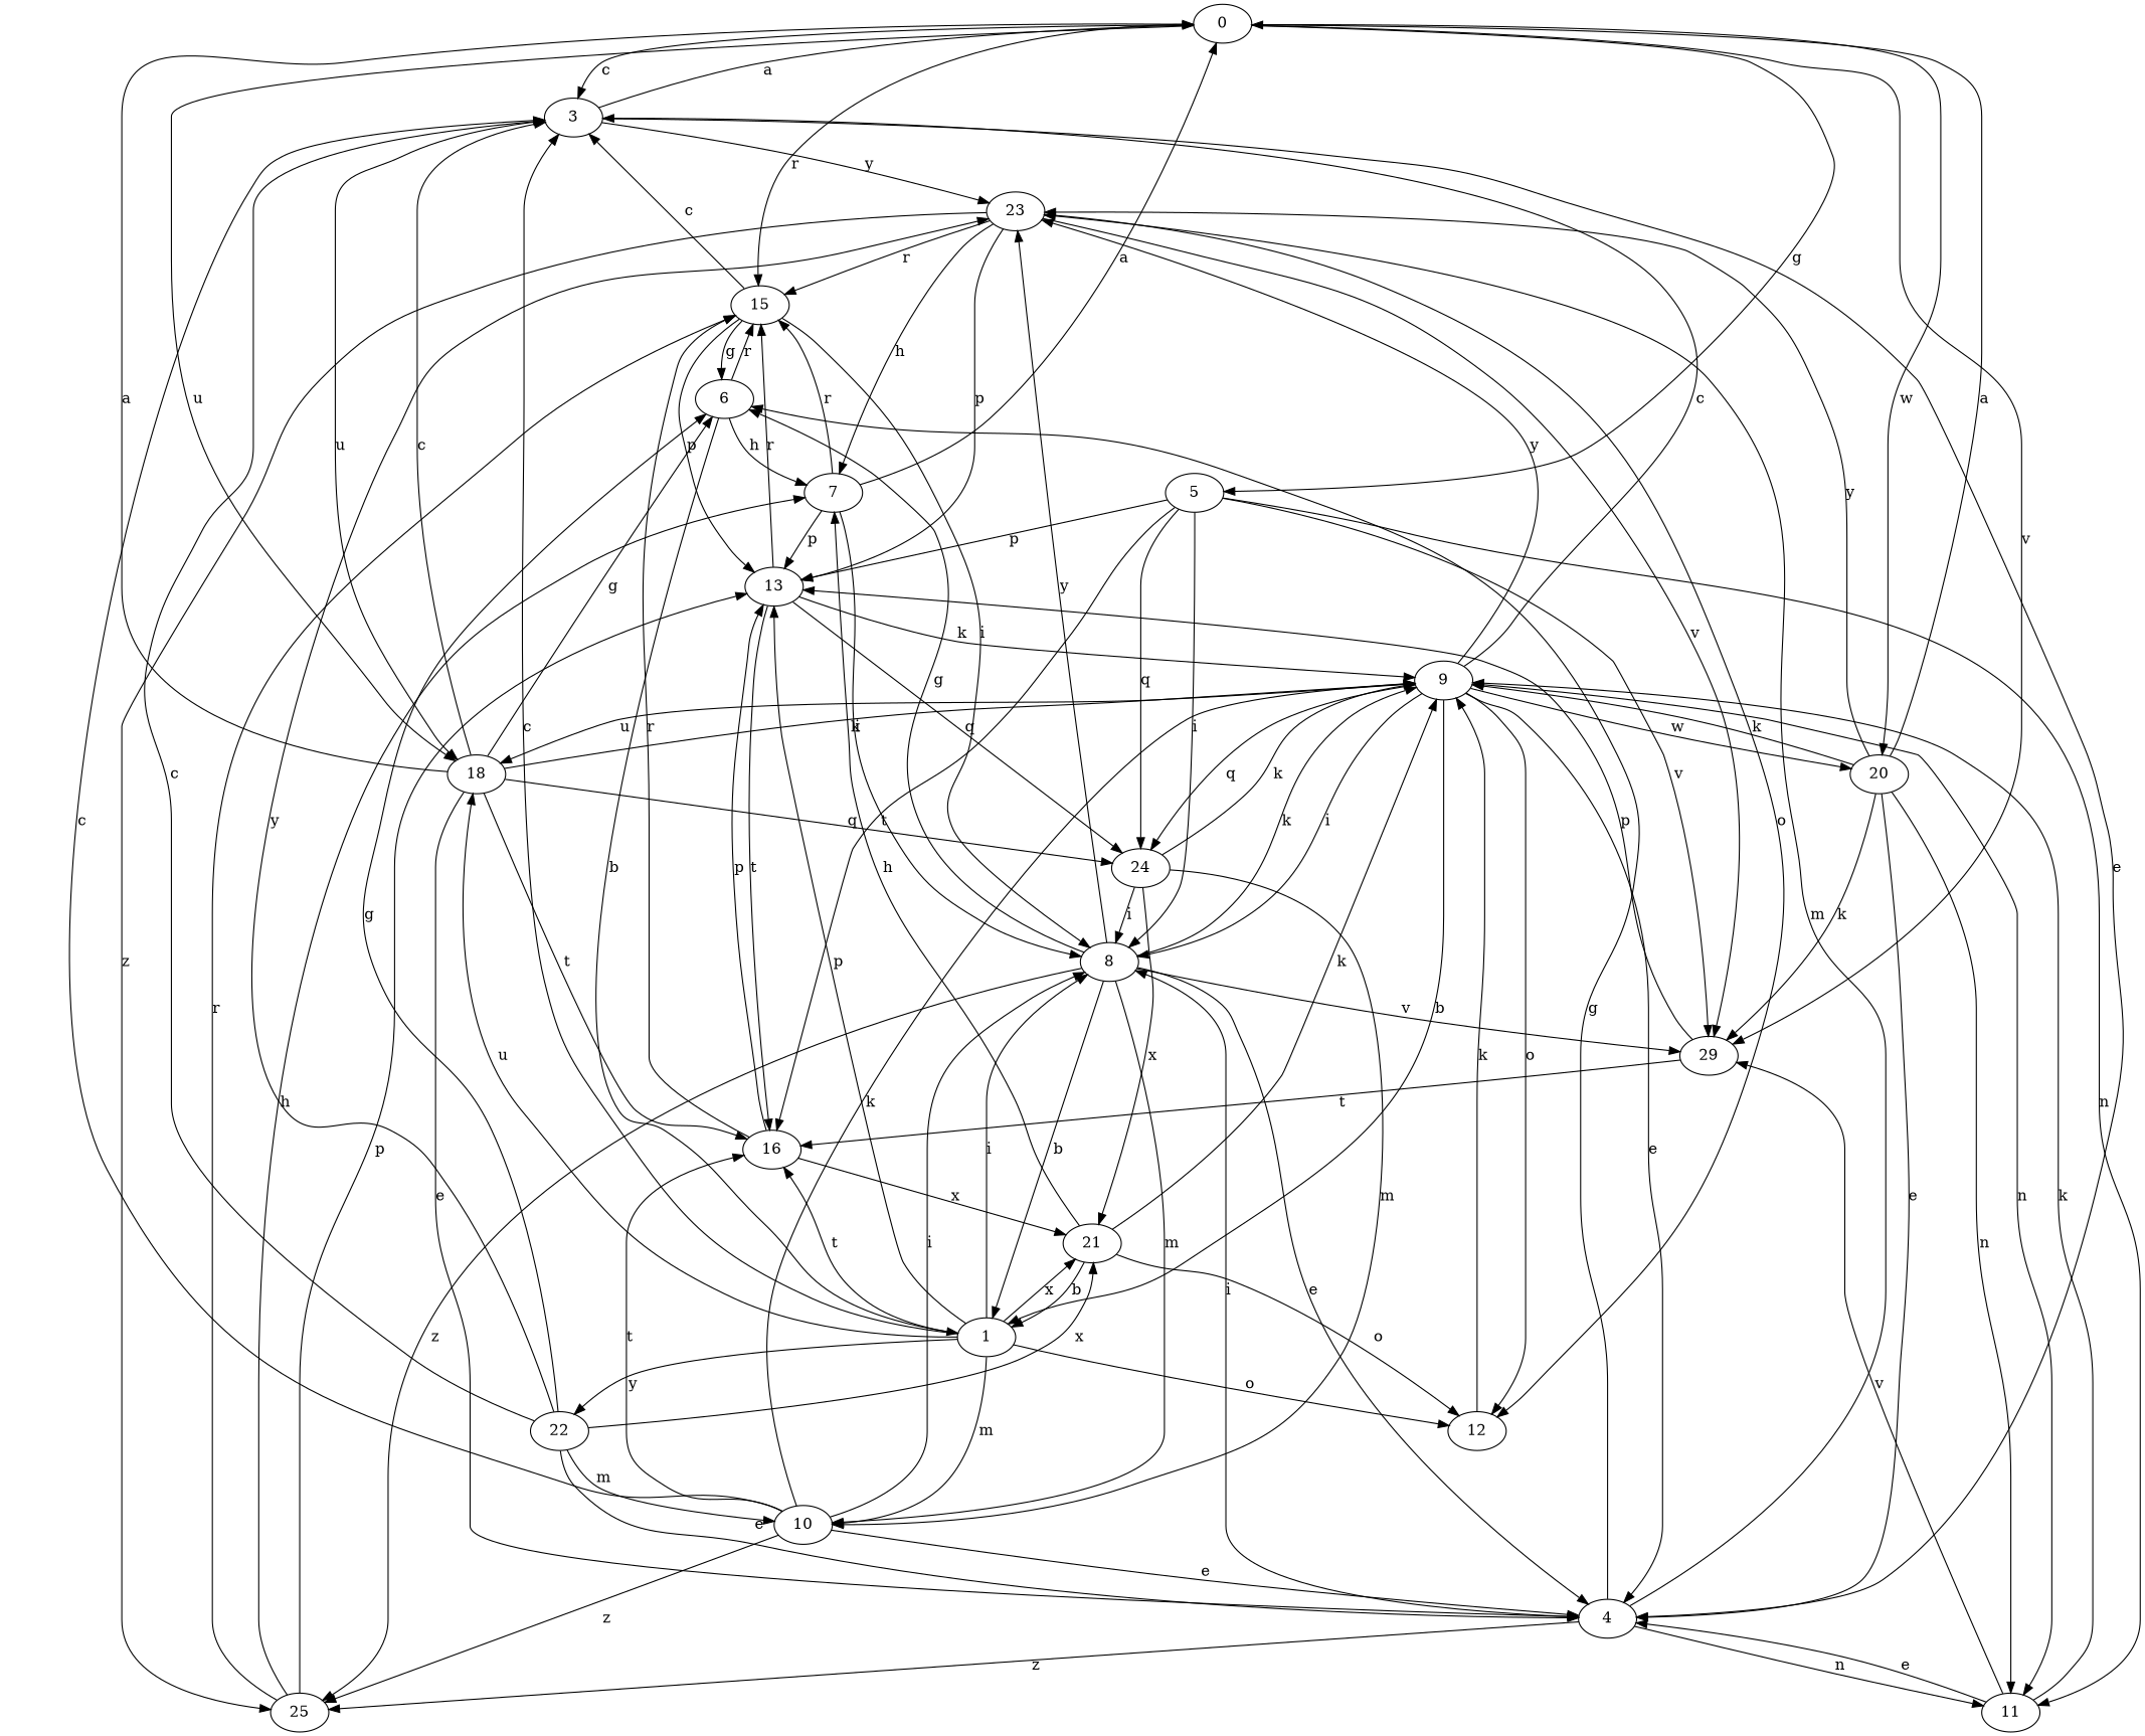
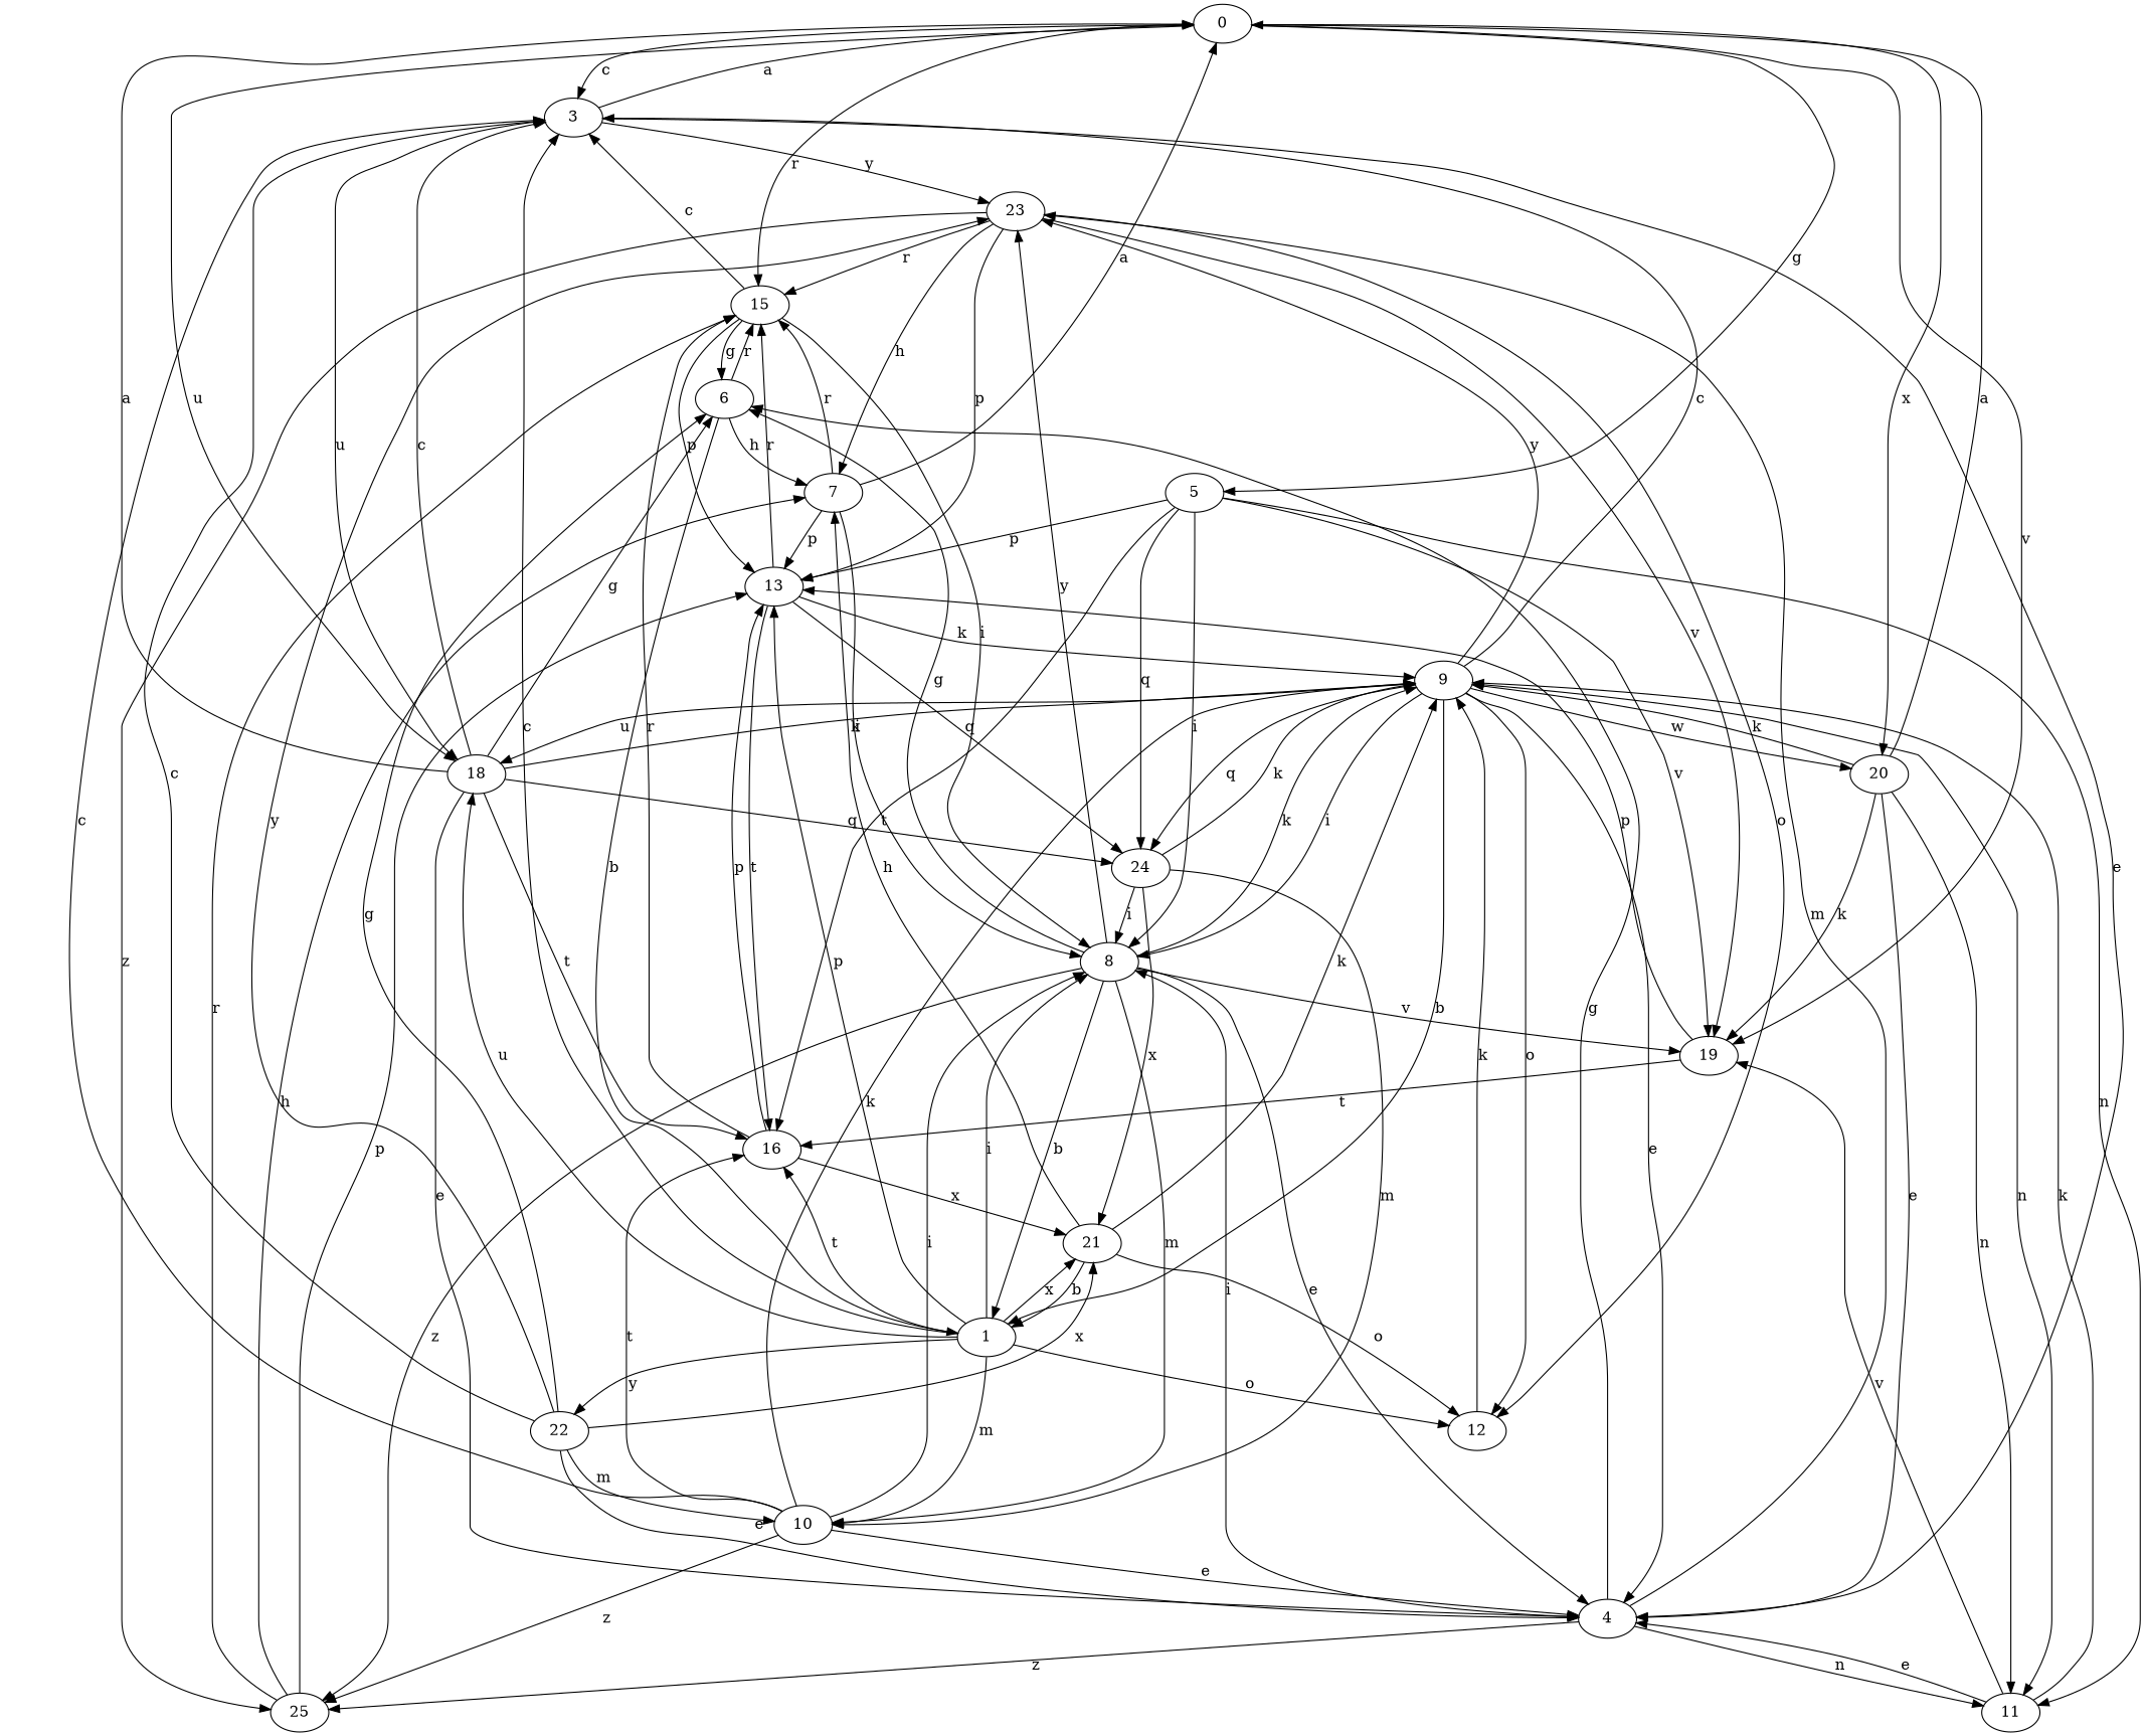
  strict digraph {
    0
    3
    5
    15
    18
-   19 [label=29]
+   19
    20
    4
    23
    8
    13
    16
    11
    n14 [label=24]
    6
    9
    1
    10
    12
    21
    22
    25
    7
    0 -> 3 [label=c]
    0 -> 5 [label=g]
    0 -> 15 [label=r]
    0 -> 18 [label=u]
    0 -> 19 [label=v]
-   0 -> 20 [label=w]
+   0 -> 20 [label=x]
    3 -> 0 [label=a]
    3 -> 18 [label=u]
    3 -> 4 [label=e]
    3 -> 23 [label=y]
    5 -> 19 [label=v]
    5 -> 8 [label=i]
    5 -> 13 [label=p]
    5 -> 16 [label=t]
    5 -> 11 [label=n]
    5 -> n14 [label=q]
    15 -> 3 [label=c]
    15 -> 8 [label=i]
    15 -> 13 [label=p]
    15 -> 6 [label=g]
    18 -> 0 [label=a]
    18 -> 3 [label=c]
    18 -> 4 [label=e]
    18 -> 16 [label=t]
    18 -> n14 [label=q]
    18 -> 6 [label=g]
    18 -> 9 [label=k]
    19 -> 13 [label=p]
    19 -> 16 [label=t]
    20 -> 0 [label=a]
    20 -> 19 [label=k]
    20 -> 4 [label=e]
-   20 -> 23 [label=y]
    20 -> 11 [label=n]
    20 -> 9 [label=k]
    4 -> 23 [label=m]
    4 -> 8 [label=i]
    4 -> 11 [label=n]
    4 -> 6 [label=g]
    4 -> 25 [label=z]
    23 -> 15 [label=r]
    23 -> 19 [label=v]
    23 -> 13 [label=p]
    23 -> 12 [label=o]
    23 -> 25 [label=z]
    23 -> 7 [label=h]
    8 -> 19 [label=v]
    8 -> 4 [label=e]
    8 -> 23 [label=y]
    8 -> 6 [label=g]
    8 -> 9 [label=k]
    8 -> 1 [label=b]
    8 -> 10 [label=m]
    8 -> 25 [label=z]
    13 -> 15 [label=r]
    13 -> 16 [label=t]
    13 -> n14 [label=q]
    13 -> 9 [label=k]
    16 -> 15 [label=r]
    16 -> 13 [label=p]
    16 -> 21 [label=x]
    11 -> 19 [label=v]
    11 -> 4 [label=e]
    11 -> 9 [label=k]
    n14 -> 8 [label=i]
    n14 -> 9 [label=k]
    n14 -> 10 [label=m]
    n14 -> 21 [label=x]
    6 -> 15 [label=r]
    6 -> 1 [label=b]
    6 -> 7 [label=h]
    9 -> 3 [label=c]
    9 -> 18 [label=u]
    9 -> 20 [label=w]
    9 -> 4 [label=e]
    9 -> 23 [label=y]
    9 -> 8 [label=i]
    9 -> 11 [label=n]
    9 -> n14 [label=q]
    9 -> 1 [label=b]
    9 -> 12 [label=o]
    1 -> 3 [label=c]
    1 -> 18 [label=u]
    1 -> 8 [label=i]
    1 -> 13 [label=p]
    1 -> 16 [label=t]
    1 -> 10 [label=m]
    1 -> 12 [label=o]
    1 -> 21 [label=x]
    1 -> 22 [label=y]
    10 -> 3 [label=c]
    10 -> 4 [label=e]
    10 -> 8 [label=i]
    10 -> 16 [label=t]
    10 -> 9 [label=k]
    10 -> 25 [label=z]
    12 -> 9 [label=k]
    21 -> 9 [label=k]
    21 -> 1 [label=b]
    21 -> 12 [label=o]
    21 -> 7 [label=h]
    22 -> 3 [label=c]
    22 -> 4 [label=e]
    22 -> 23 [label=y]
    22 -> 6 [label=g]
    22 -> 10 [label=m]
    22 -> 21 [label=x]
    25 -> 15 [label=r]
    25 -> 13 [label=p]
    25 -> 7 [label=h]
    7 -> 0 [label=a]
    7 -> 15 [label=r]
    7 -> 8 [label=i]
    7 -> 13 [label=p]
  }
